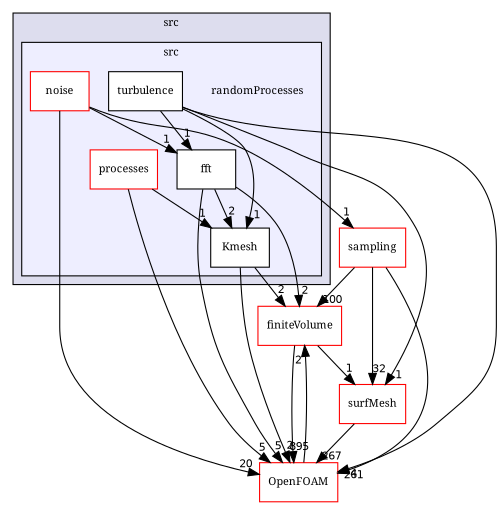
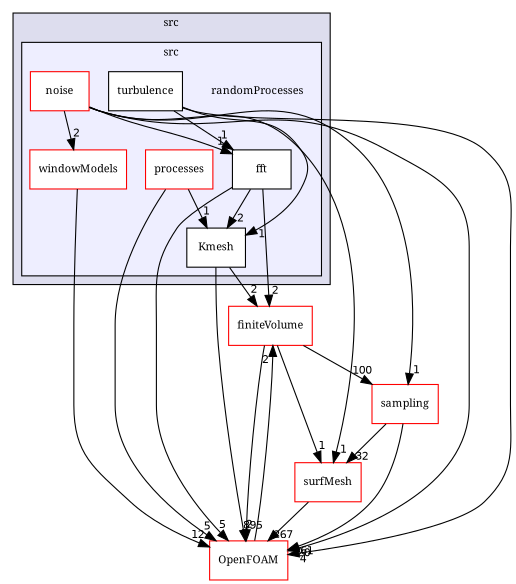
  digraph {
    compound=true
    fontname="Noto Serif"
    node [fontname="Noto Serif" fontsize=10 shape=box color=red fillcolor=white style=filled]
    edge [headlabel=1 labeldistance=1.5 labelfontname=Helvetica labelfontsize=10 fontname="Noto Serif"]
    n1 [label=randomProcesses shape=plaintext color="" fillcolor="" style=""]
    n2 [color=black label=fft]
    n3 [color=black label=Kmesh]
    n4 [label=noise]
    n5 [label=processes]
    n6 [color=black label=turbulence]
+   n7 [label=windowModels]
    n8 [label=finiteVolume fillcolor="" style=""]
    n9 [label=OpenFOAM fillcolor="" style=""]
    n10 [label=sampling fillcolor="" style=""]
    n11 [label=surfMesh fillcolor="" style=""]
    subgraph cluster_1 {
      bgcolor="#ddddee"
      fontsize=10
      label=src
      pencolor=black
      subgraph cluster_2 {
        bgcolor="#eeeeff"
        fontsize=10
        pencolor=black
        n1
        n2
        n3
        n4
        n5
        n6
+       n7
      }
    }
    n2 -> n3 [headlabel=2]
    n2 -> n8 [headlabel=2]
    n2 -> n9 [headlabel=5]
    n3 -> n8 [headlabel=2]
    n3 -> n9 [headlabel=2]
    n4 -> n2
+   n4 -> n7 [headlabel=2]
    n4 -> n9 [headlabel=20]
    n4 -> n10
-   n6 -> n11
+   n4 -> n11
    n5 -> n3
    n5 -> n9 [headlabel=5]
    n6 -> n2
    n6 -> n3
    n6 -> n9 [headlabel=4]
+   n7 -> n9 [headlabel=12]
    n8 -> n9 [headlabel=895]
    n8 -> n11
    n9 -> n8 [headlabel=2]
-   n10 -> n8 [headlabel=100]
+   n8 -> n10 [headlabel=100]
    n10 -> n9 [headlabel=261]
    n10 -> n11 [headlabel=32]
    n11 -> n9 [headlabel=267]
  }
